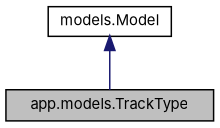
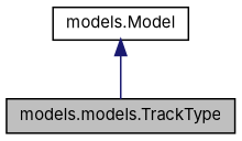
  digraph {
    fontname=Inter
    node [color=black fontname=Inter fontsize=10 shape=record style=filled]
-   n1 [fillcolor=grey75 fontcolor=black height=0.2 label="app.models.TrackType" width=0.4]
+   n1 [fillcolor=grey75 fontcolor=black height=0.2 label="models.models.TrackType" width=0.4]
    n2 [fillcolor=white height=0.2 label="models.Model" width=0.4]
    n2 -> n1 [color=midnightblue dir=back fontname=Inter fontsize=10 labelfontname=Helvetica labelfontsize=10 style=solid]
  }
